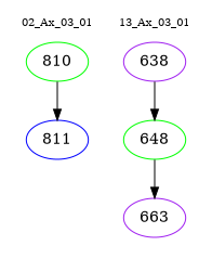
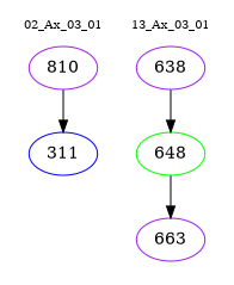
  digraph {
    node [color=green]
    edge [color=black]
-   n1 [label=810]
-   n2 [color=blue label=811]
+   n1 [color=purple label=810]
+   n2 [color=blue label=311]
    n3 [label=648]
    n4 [color=purple label=663]
    n5 [color=purple label=638]
    subgraph cluster_1 {
      color=white
      fontsize=10
      label="02_Ax_03_01"
      n1
      n2
    }
    subgraph cluster_2 {
      color=white
      fontsize=10
      label="13_Ax_03_01"
      n3
      n4
      n5
    }
    n1 -> n2
    n3 -> n4
    n5 -> n3
  }
